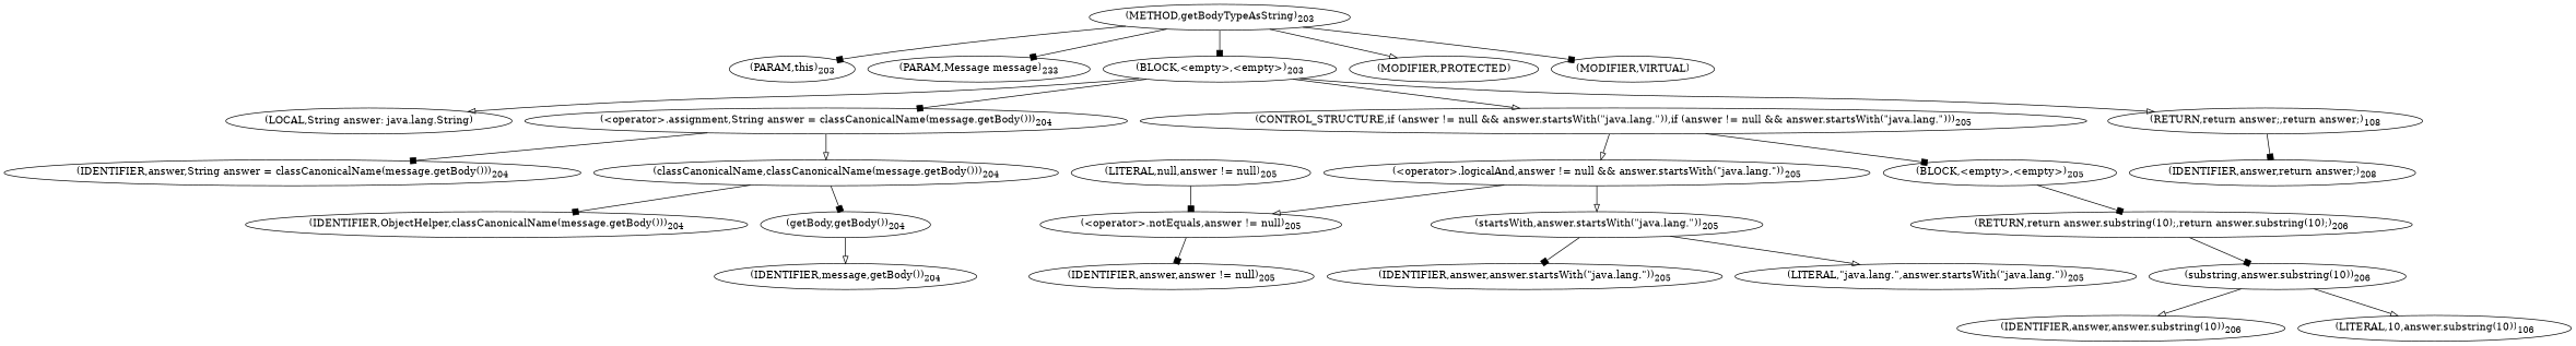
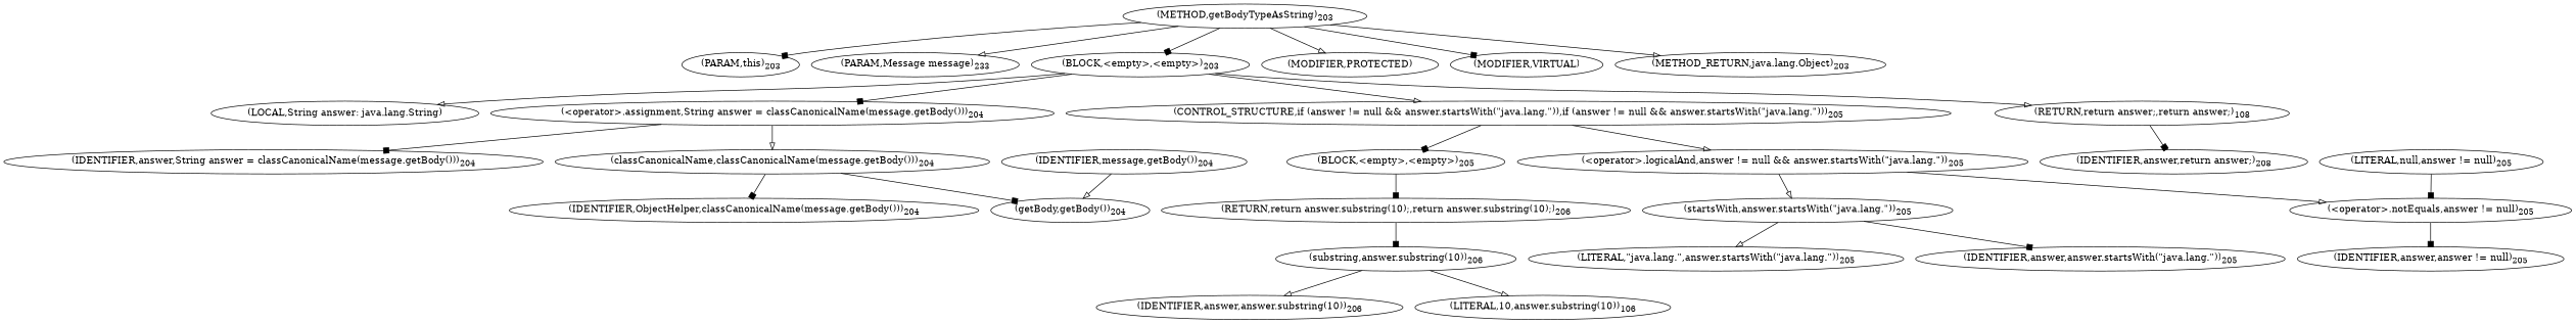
  digraph {
    edge [arrowhead=box]
    n1 [label=<(METHOD,getBodyTypeAsString)<SUB>203</SUB>>]
    n2 [label=<(PARAM,this)<SUB>203</SUB>>]
    n3 [label=<(PARAM,Message message)<SUB>233</SUB>>]
    n4 [label=<(BLOCK,&lt;empty&gt;,&lt;empty&gt;)<SUB>203</SUB>>]
    n5 [label=<(MODIFIER,PROTECTED)>]
    n6 [label=<(MODIFIER,VIRTUAL)>]
+   n7 [label=<(METHOD_RETURN,java.lang.Object)<SUB>203</SUB>>]
    n8 [label=<(LOCAL,String answer: java.lang.String)>]
    n9 [label=<(&lt;operator&gt;.assignment,String answer = classCanonicalName(message.getBody()))<SUB>204</SUB>>]
    n10 [label=<(CONTROL_STRUCTURE,if (answer != null &amp;&amp; answer.startsWith(&quot;java.lang.&quot;)),if (answer != null &amp;&amp; answer.startsWith(&quot;java.lang.&quot;)))<SUB>205</SUB>>]
    n11 [label=<(RETURN,return answer;,return answer;)<SUB>108</SUB>>]
    n12 [label=<(IDENTIFIER,answer,String answer = classCanonicalName(message.getBody()))<SUB>204</SUB>>]
    n13 [label=<(classCanonicalName,classCanonicalName(message.getBody()))<SUB>204</SUB>>]
    n14 [label=<(&lt;operator&gt;.logicalAnd,answer != null &amp;&amp; answer.startsWith(&quot;java.lang.&quot;))<SUB>205</SUB>>]
    n15 [label=<(BLOCK,&lt;empty&gt;,&lt;empty&gt;)<SUB>205</SUB>>]
    n16 [label=<(IDENTIFIER,answer,return answer;)<SUB>208</SUB>>]
    n17 [label=<(IDENTIFIER,ObjectHelper,classCanonicalName(message.getBody()))<SUB>204</SUB>>]
    n18 [label=<(getBody,getBody())<SUB>204</SUB>>]
    n19 [label=<(IDENTIFIER,message,getBody())<SUB>204</SUB>>]
    n20 [label=<(&lt;operator&gt;.notEquals,answer != null)<SUB>205</SUB>>]
    n21 [label=<(startsWith,answer.startsWith(&quot;java.lang.&quot;))<SUB>205</SUB>>]
    n22 [label=<(RETURN,return answer.substring(10);,return answer.substring(10);)<SUB>206</SUB>>]
    n23 [label=<(IDENTIFIER,answer,answer != null)<SUB>205</SUB>>]
    n24 [label=<(IDENTIFIER,answer,answer.startsWith(&quot;java.lang.&quot;))<SUB>205</SUB>>]
    n25 [label=<(LITERAL,&quot;java.lang.&quot;,answer.startsWith(&quot;java.lang.&quot;))<SUB>205</SUB>>]
    n26 [label=<(LITERAL,null,answer != null)<SUB>205</SUB>>]
    n27 [label=<(substring,answer.substring(10))<SUB>206</SUB>>]
    n28 [label=<(IDENTIFIER,answer,answer.substring(10))<SUB>206</SUB>>]
    n29 [label=<(LITERAL,10,answer.substring(10))<SUB>106</SUB>>]
    n1 -> n2
-   n1 -> n3
+   n1 -> n3 [arrowhead=onormal]
    n1 -> n4
    n1 -> n5 [arrowhead=onormal]
    n1 -> n6
+   n1 -> n7 [arrowhead=onormal]
    n4 -> n8 [arrowhead=onormal]
    n4 -> n9
    n4 -> n10 [arrowhead=onormal]
    n4 -> n11 [arrowhead=onormal]
    n9 -> n12
    n9 -> n13 [arrowhead=onormal]
    n10 -> n14 [arrowhead=onormal]
    n10 -> n15
    n11 -> n16
    n13 -> n17
    n13 -> n18
    n14 -> n20 [arrowhead=onormal]
    n14 -> n21 [arrowhead=onormal]
    n15 -> n22
-   n18 -> n19 [arrowhead=onormal]
+   n19 -> n18 [arrowhead=onormal]
    n20 -> n23
    n21 -> n24
    n21 -> n25 [arrowhead=onormal]
    n22 -> n27
    n26 -> n20
    n27 -> n28 [arrowhead=onormal]
    n27 -> n29 [arrowhead=onormal]
  }
